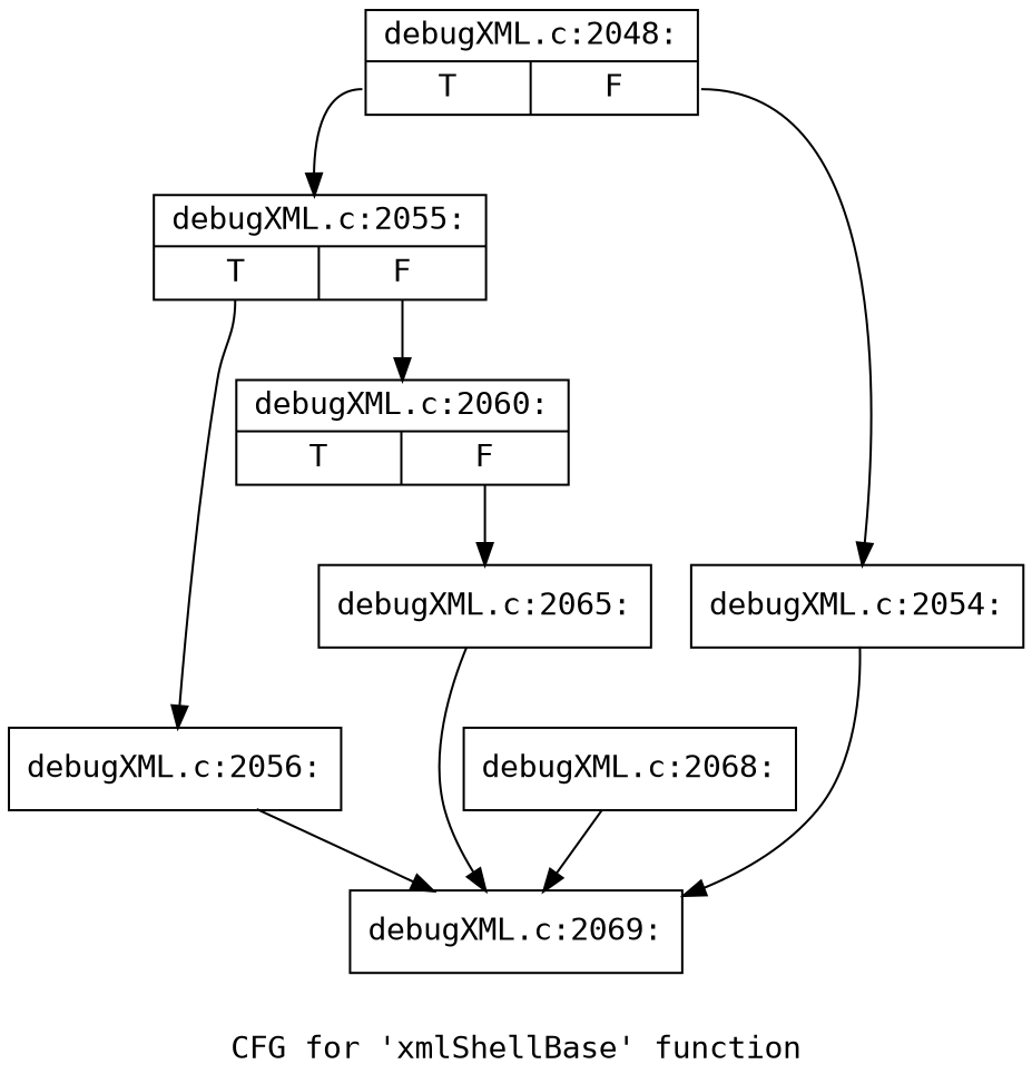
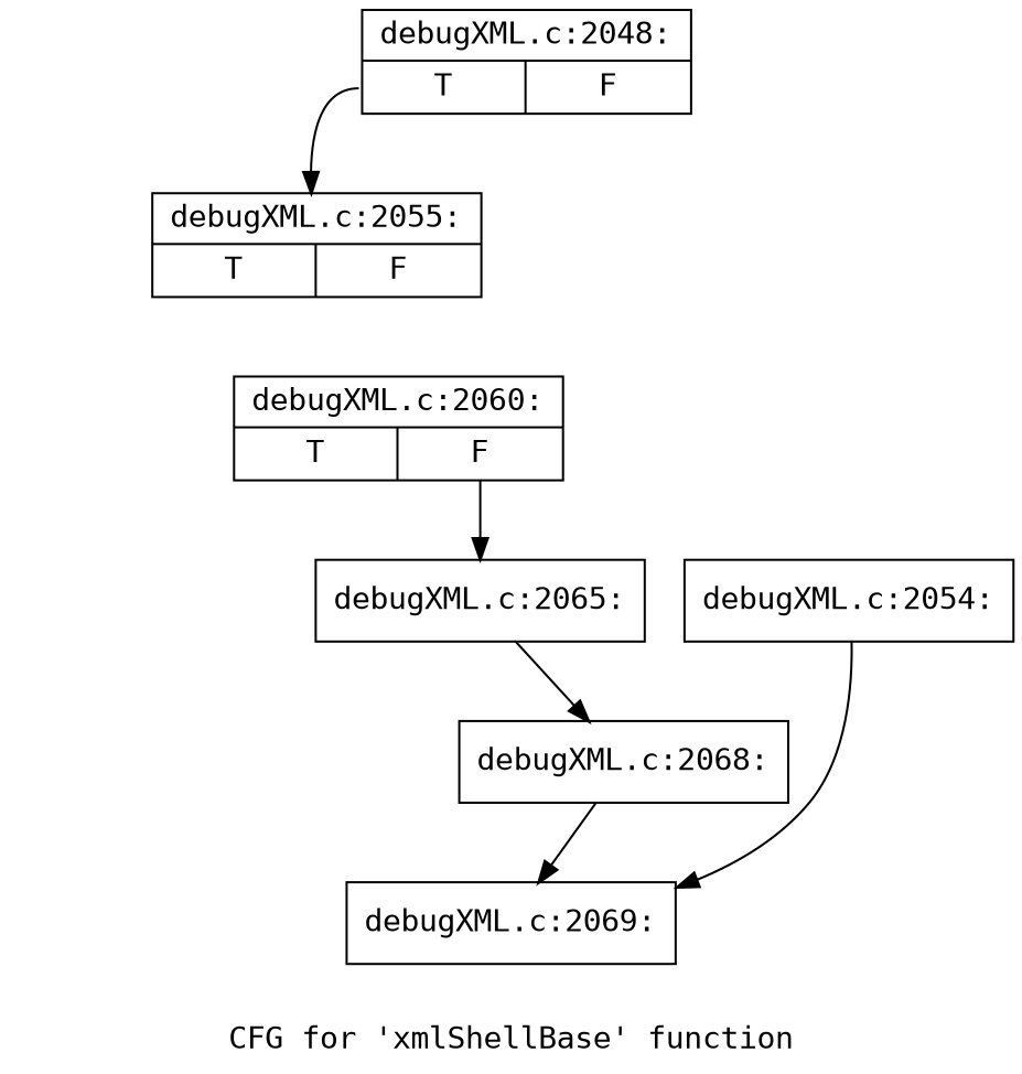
  digraph {
    fontname="DejaVu Sans Mono"
    label="CFG for 'xmlShellBase' function"
    node [fontname="DejaVu Sans Mono" shape=record]
    edge [fontname="DejaVu Sans Mono"]
    n1 [label="{debugXML.c:2048:|{<s0>T|<s1>F}}"]
    n2 [label="{debugXML.c:2055:|{<s0>T|<s1>F}}"]
    n3 [label="{debugXML.c:2054:}"]
-   n4 [label="{debugXML.c:2056:}"]
    n5 [label="{debugXML.c:2060:|{<s0>T|<s1>F}}"]
    n6 [label="{debugXML.c:2069:}"]
    n7 [label="{debugXML.c:2065:}"]
    n8 [label="{debugXML.c:2068:}"]
    n1 -> n2 [tailport=s0]
-   n1 -> n3 [tailport=s1]
-   n2 -> n4 [tailport=s0]
-   n2 -> n5 [tailport=s1]
    n3 -> n6
-   n4 -> n6
    n5 -> n7 [tailport=s1]
-   n7 -> n6
+   n7 -> n8
    n8 -> n6
  }
